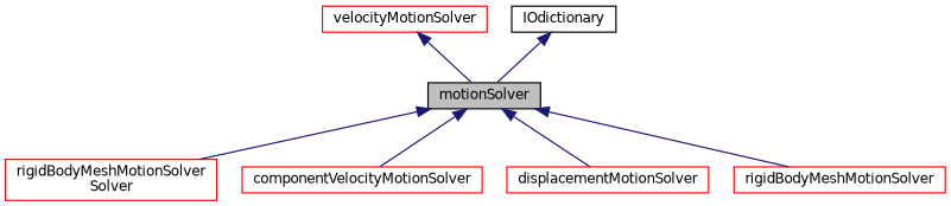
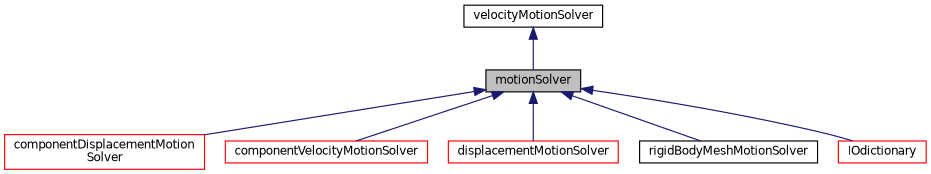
  digraph {
    rankdir=TB
    node [color=red fontname=Helvetica fontsize=10 shape=record]
    edge [color=midnightblue dir=back fontname=Helvetica fontsize=10 labelfontname=Helvetica labelfontsize=10 style=solid]
    n1 [color=black fillcolor=grey75 fontcolor=black height=0.2 label=motionSolver style=filled width=0.4]
-   n2 [height=0.2 label="rigidBodyMeshMotionSolver\lSolver" width=0.4]
+   n2 [height=0.2 label="componentDisplacementMotion\lSolver" width=0.4]
    n3 [height=0.2 label=componentVelocityMotionSolver width=0.4]
    n4 [height=0.2 label=displacementMotionSolver width=0.4]
-   n5 [height=0.2 label=rigidBodyMeshMotionSolver width=0.4]
-   n6 [height=0.2 label=velocityMotionSolver width=0.4]
-   n7 [color=black height=0.2 label=IOdictionary width=0.4]
+   n5 [color=black height=0.2 label=rigidBodyMeshMotionSolver width=0.4]
+   n6 [color=black height=0.2 label=velocityMotionSolver width=0.4]
+   n7 [height=0.2 label=IOdictionary width=0.4]
    n1 -> n2
    n1 -> n3
    n1 -> n4
    n1 -> n5
    n6 -> n1
-   n7 -> n1
+   n1 -> n7
  }
